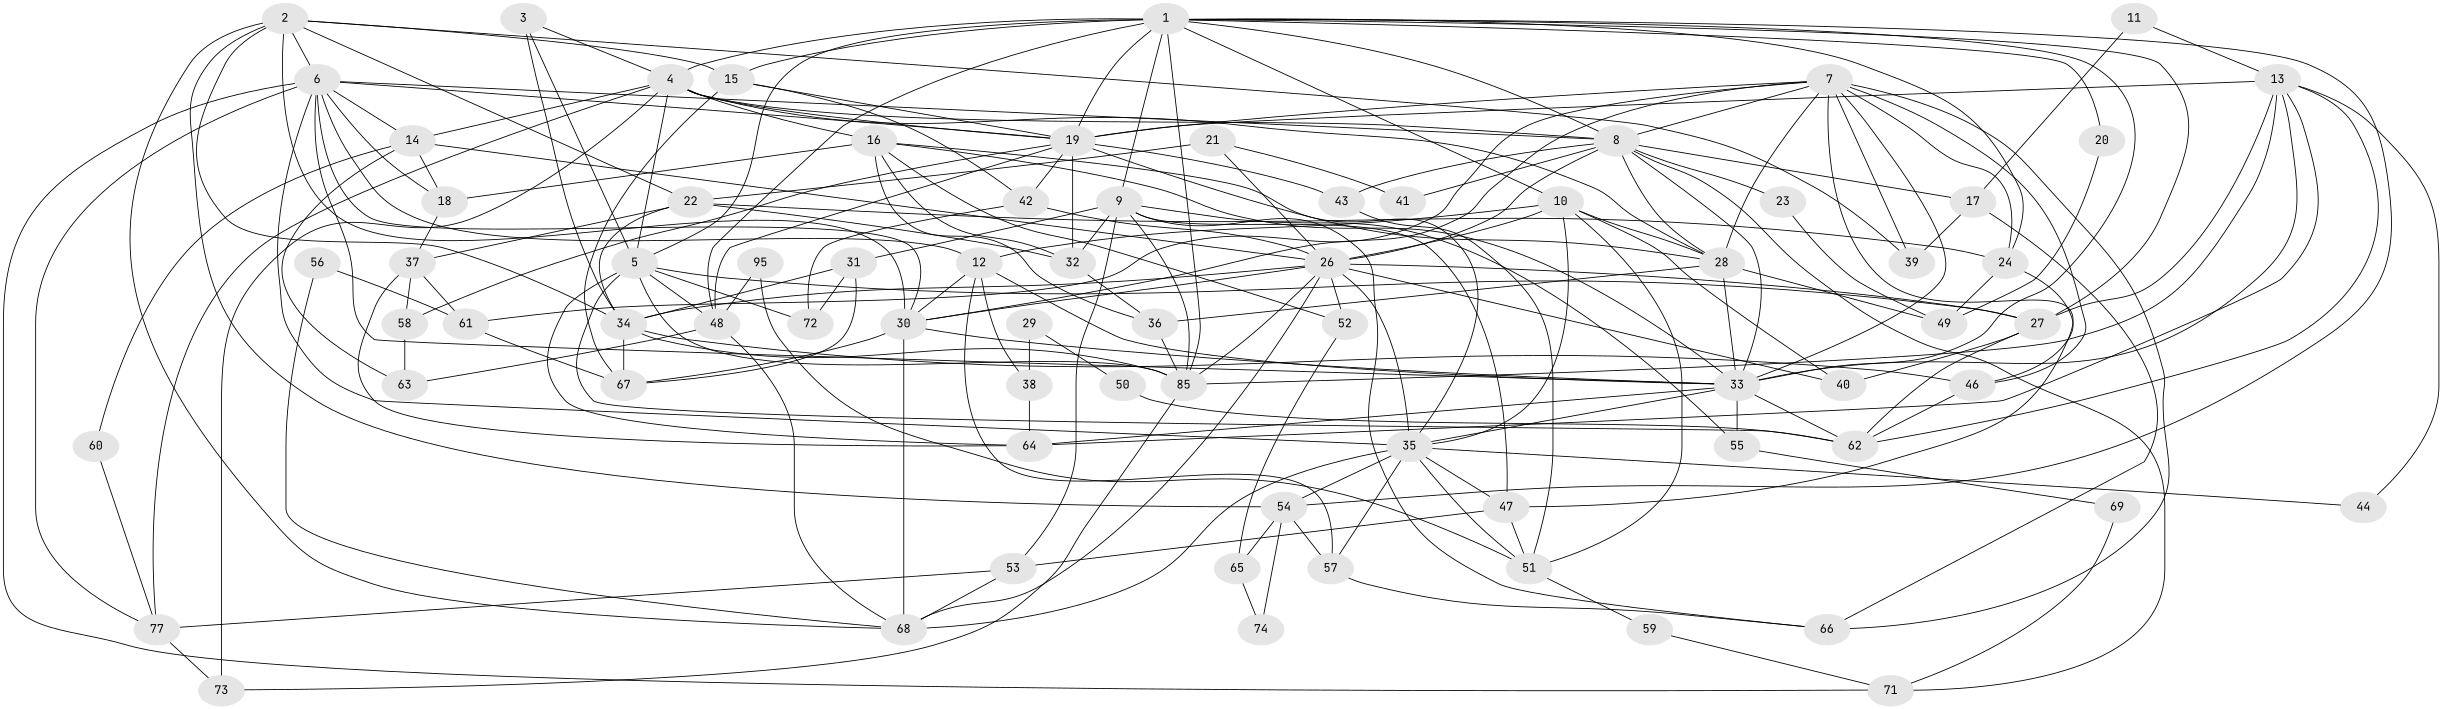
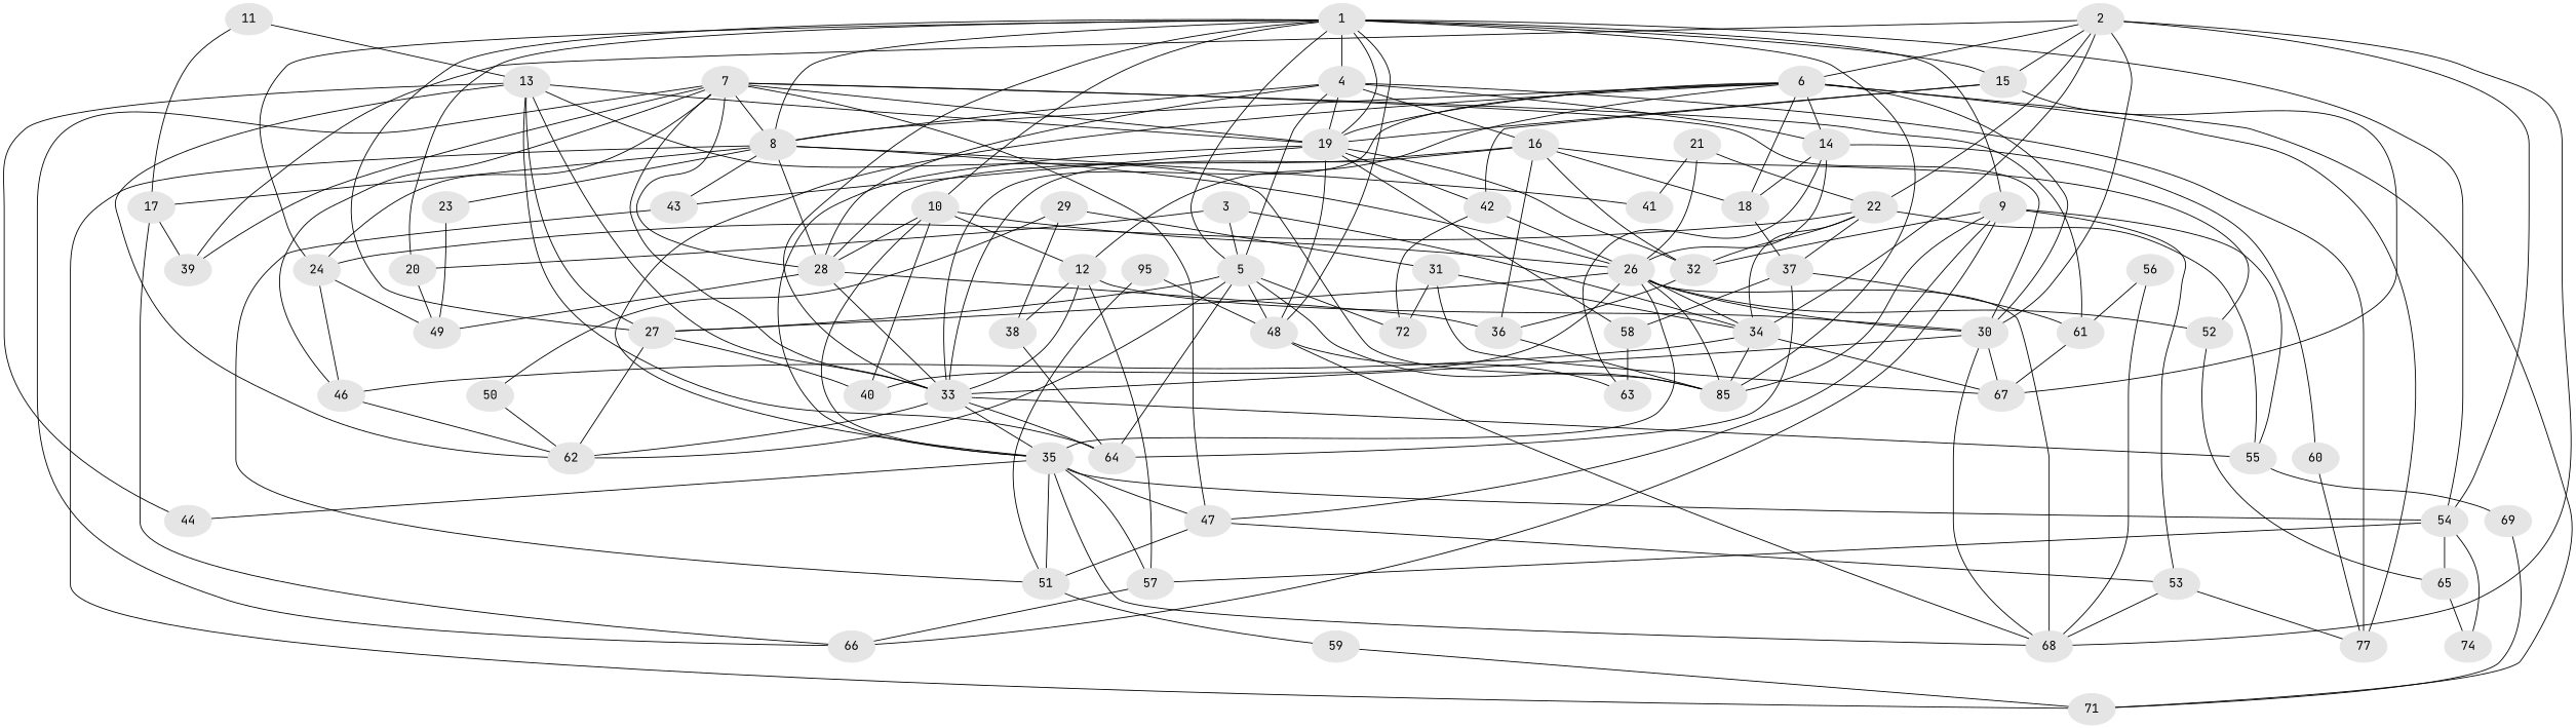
  graph {
    fontname="JetBrains Mono"
    node [color=gray90 fontname="JetBrains Mono" style=filled]
    edge [fontname="JetBrains Mono" weight=1.0]
    1
    4
    5
    8
    9
    10
    15
    19
    20
    24
    27
    33
    n13 [label=85]
    48
    54
    14
    16
    28
    n19 [label=77]
-   73
    62
    64
    72
    71
    17
    23
    26
    41
    43
    47
    66
    32
    53
    55
    12
    35
    40
    51
    42
    67
    58
    49
    46
    68
    63
    57
    65
    74
    2
    6
    22
    30
    34
    39
    18
    37
    3
    60
    36
    52
    38
    44
    7
    61
    69
    59
    11
    13
    21
    n70 [label=95]
    29
    31
    50
    56
    1 -- 4 [weight=2.0]
    1 -- 5
    1 -- 8
    1 -- 9 [weight=2.0]
    1 -- 10
    1 -- 15 [weight=2.0]
    1 -- 19
    1 -- 20
    1 -- 24 [weight=2.0]
    1 -- 27
    1 -- 33
    1 -- n13 [weight=2.0]
    1 -- 48
    1 -- 54
    4 -- 5
    4 -- 8
    4 -- 19
    4 -- 14
    4 -- 16 [weight=2.0]
    4 -- 28
    4 -- n19 [weight=2.0]
-   4 -- 73
    5 -- 27
    5 -- n13
    5 -- 48
    5 -- 62
    5 -- 64
    5 -- 72
-   8 -- 33
    8 -- 28
    8 -- 71
    8 -- 17
    8 -- 23
    8 -- 26
    8 -- 41
    8 -- 43
    9 -- n13
    9 -- 47
    9 -- 66
    9 -- 32
    9 -- 53
    9 -- 55
    10 -- 28
    10 -- 26
    10 -- 12
    10 -- 35
    10 -- 40
-   10 -- 51
    15 -- 19
    15 -- 42
    15 -- 67
    19 -- 48
    19 -- 43
    19 -- 32
    19 -- 35
    19 -- 42
    19 -- 58
    20 -- 49
    24 -- 49
    24 -- 46
    27 -- 62
    27 -- 40 [weight=2.0]
    33 -- 62
    33 -- 64
    33 -- 55
    33 -- 35
-   n13 -- 73
    48 -- 68
    48 -- 63
    54 -- 57
    54 -- 65
    54 -- 74
    14 -- 26
    14 -- 63
    14 -- 18
    14 -- 60
    16 -- 33
    16 -- 28
    16 -- 32
    16 -- 18
    16 -- 36
    16 -- 52
    28 -- 33
    28 -- 49
    28 -- 36
-   n19 -- 73
    17 -- 66
    17 -- 39
    23 -- 49
    26 -- 27
    26 -- n13
    26 -- 35
    26 -- 40
    26 -- 68
    26 -- 30
    26 -- 34
    26 -- 52
    43 -- 51
    47 -- 53
    47 -- 51
    32 -- 36
    53 -- n19
    53 -- 68
    55 -- 69
    12 -- 33
    12 -- 57
    12 -- 30
    12 -- 38
    35 -- 54 [weight=2.0]
    35 -- 47
    35 -- 51
    35 -- 68
    35 -- 57
    35 -- 44
    51 -- 59
    42 -- 72
    42 -- 26
    58 -- 63
    46 -- 62
    57 -- 66
    65 -- 74
    2 -- 15
    2 -- 54
    2 -- 68
    2 -- 6
    2 -- 22
    2 -- 30
    2 -- 34
    2 -- 39
    6 -- 8
    6 -- 19
    6 -- 33
    6 -- 14 [weight=2.0]
    6 -- n19
    6 -- 71
    6 -- 12
    6 -- 35
    6 -- 30
    6 -- 18
    22 -- 24
    22 -- 32
+   22 -- 55
    22 -- 34
    22 -- 37
    30 -- 33
    30 -- 67
    30 -- 68
    34 -- n13
    34 -- 67
    34 -- 46
    18 -- 37
    37 -- 64
    37 -- 58
    37 -- 61
-   3 -- 4
+   3 -- 20
    3 -- 5
    3 -- 34
    60 -- n19
    36 -- n13 [weight=2.0]
    52 -- 65
    38 -- 64
    7 -- 8
    7 -- 19
    7 -- 24
    7 -- 33
    7 -- 28
    7 -- 47
    7 -- 66
    7 -- 46
    7 -- 30
    7 -- 39
    7 -- 61
    61 -- 67
    69 -- 71
    59 -- 71
    11 -- 17
    11 -- 13
    13 -- 19
    13 -- 27 [weight=2.0]
    13 -- 33
    13 -- n13 [weight=2.0]
    13 -- 62
    13 -- 64
    13 -- 44
    21 -- 26
    21 -- 41
    21 -- 22
    n70 -- 48
    n70 -- 51
    29 -- 38
-   9 -- 31
+   29 -- 31
    29 -- 50
    31 -- 72
    31 -- 67
    31 -- 34
    50 -- 62
    56 -- 68
    56 -- 61
  }
